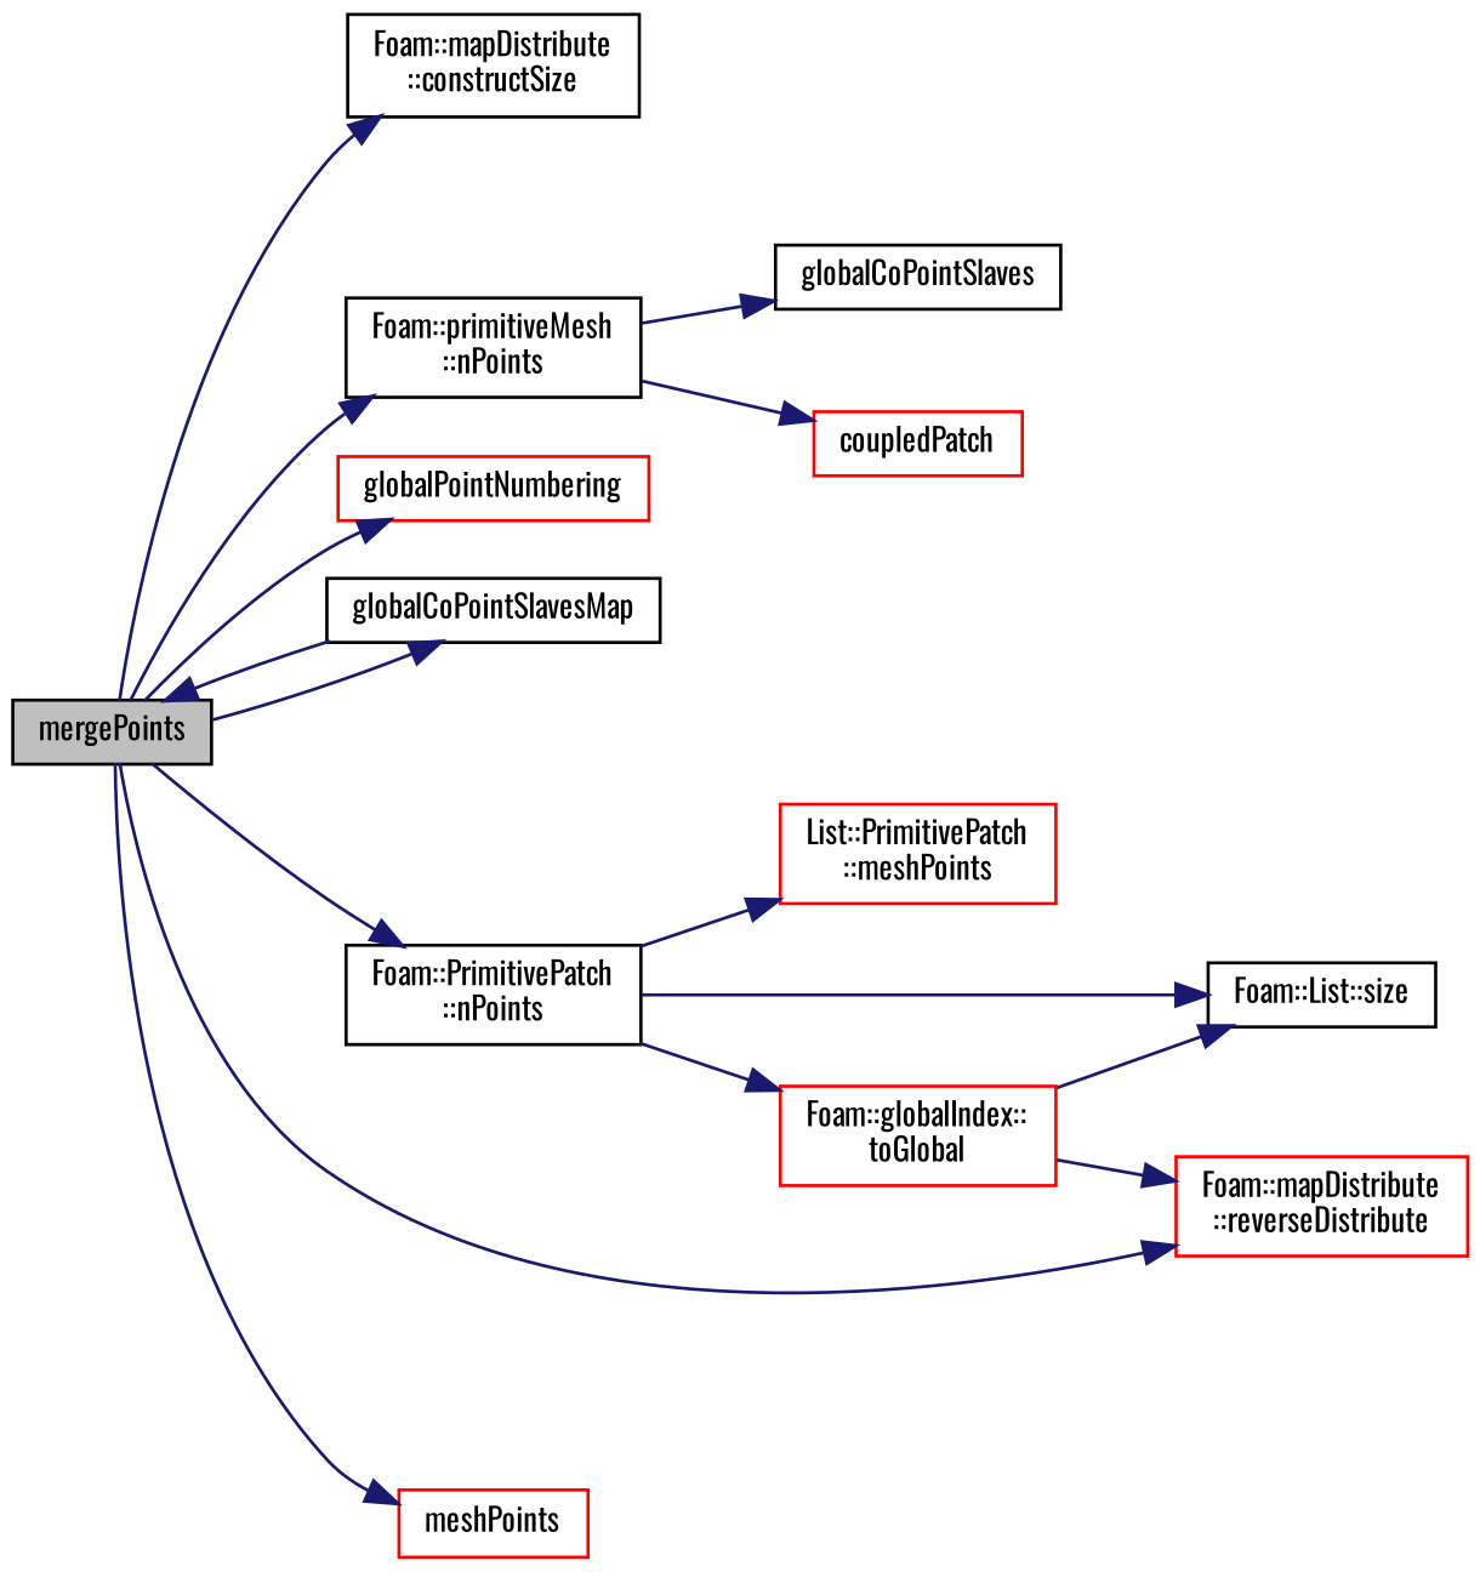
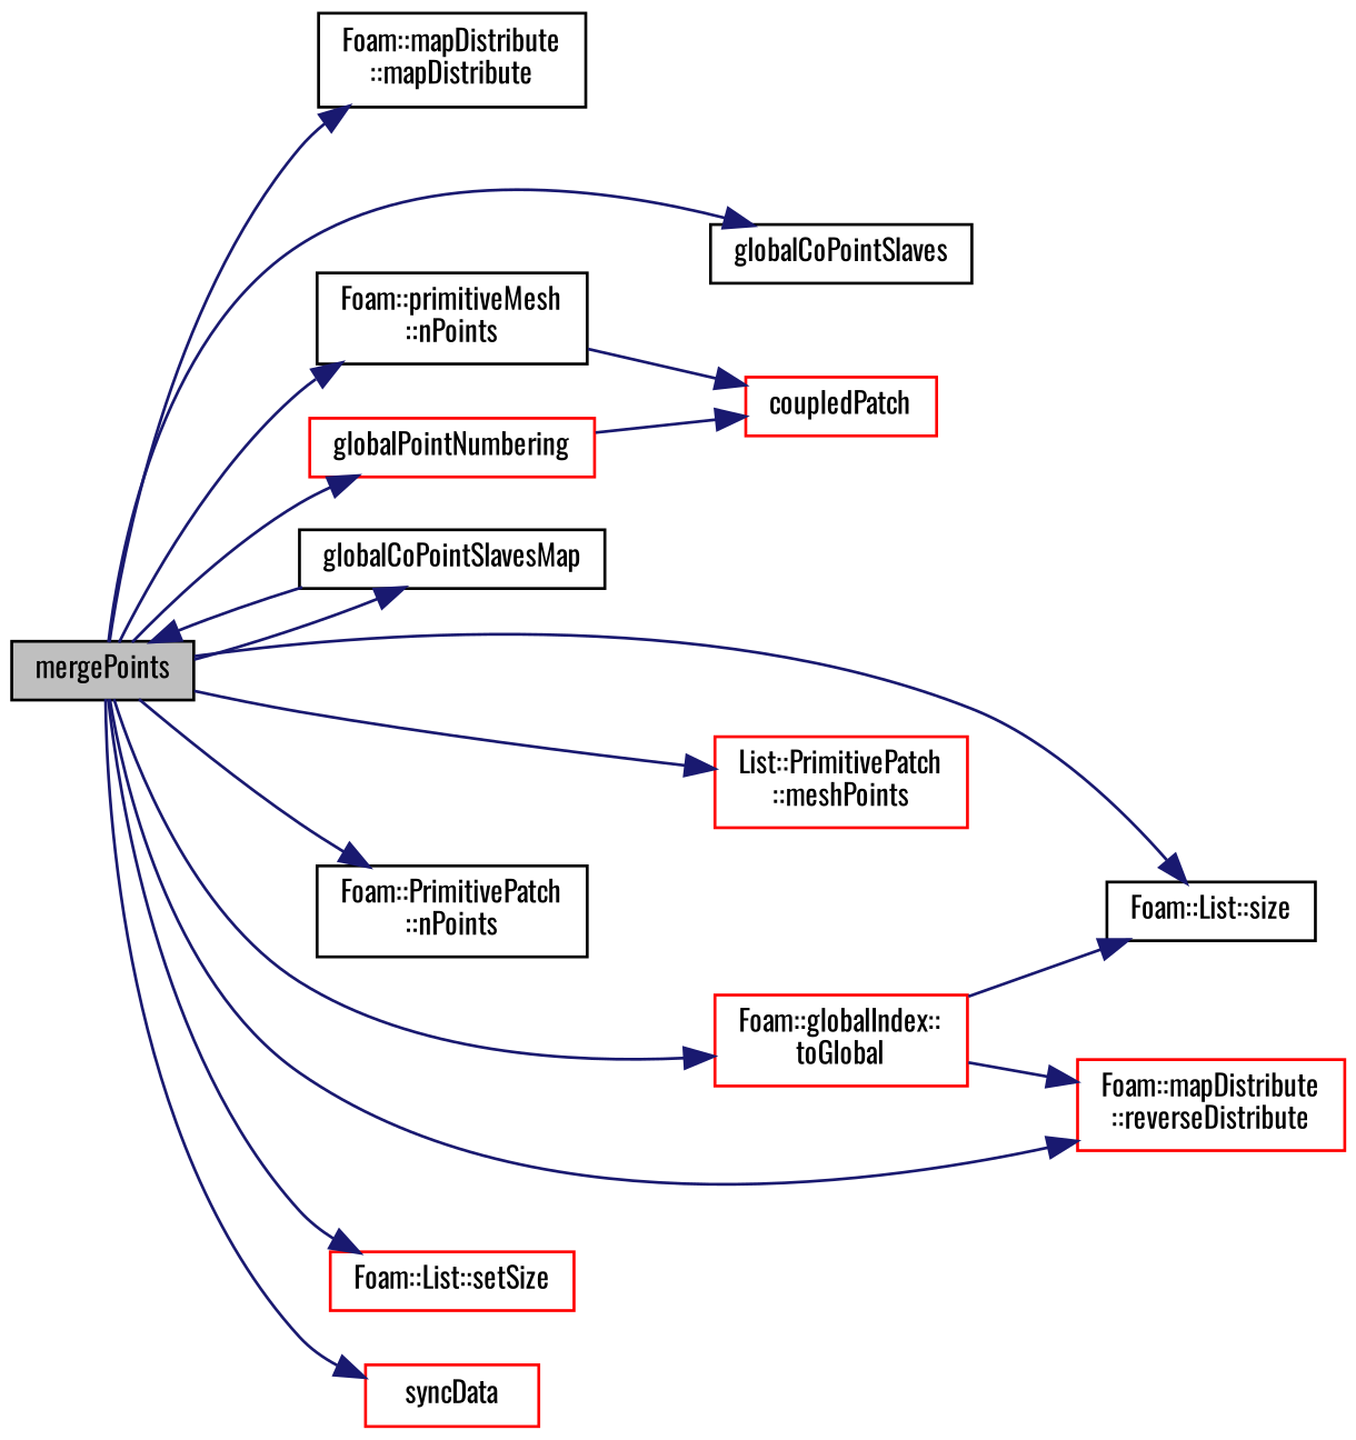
  digraph {
    fontname=Oswald
    rankdir=LR
    node [color=black fontname=Oswald fontsize=10 shape=record]
    edge [color=midnightblue fontname=Oswald fontsize=10 labelfontname=Helvetica labelfontsize=10 style=solid]
    n1 [fillcolor=grey75 fontcolor=black height=0.2 label=mergePoints style=filled width=0.4]
-   n2 [height=0.2 label="Foam::mapDistribute\l::constructSize" width=0.4]
+   n2 [height=0.2 label="Foam::mapDistribute\l::mapDistribute" width=0.4]
    n3 [height=0.2 label=globalCoPointSlaves width=0.4]
    n4 [height=0.2 label=globalCoPointSlavesMap width=0.4]
    n5 [color=red height=0.2 label=globalPointNumbering width=0.4]
    n6 [color=red height=0.2 label="List::PrimitivePatch\l::meshPoints" width=0.4]
    n7 [height=0.2 label="Foam::PrimitivePatch\l::nPoints" width=0.4]
    n8 [height=0.2 label="Foam::primitiveMesh\l::nPoints" width=0.4]
    n9 [color=red height=0.2 label="Foam::mapDistribute\l::reverseDistribute" width=0.4]
+   n10 [color=red height=0.2 label="Foam::List::setSize" width=0.4]
    n11 [height=0.2 label="Foam::List::size" width=0.4]
-   n12 [color=red height=0.2 label=meshPoints width=0.4]
+   n12 [color=red height=0.2 label=syncData width=0.4]
    n13 [color=red height=0.2 label="Foam::globalIndex::\ltoGlobal" width=0.4]
    n14 [color=red height=0.2 label=coupledPatch width=0.4]
    n1 -> n2
-   n8 -> n3
+   n1 -> n3
    n1 -> n4
    n1 -> n5
-   n7 -> n6
+   n1 -> n6
    n1 -> n7
    n1 -> n8
    n1 -> n9
-   n7 -> n11
+   n1 -> n10
+   n1 -> n11
    n1 -> n12
-   n7 -> n13
+   n1 -> n13
    n4 -> n1
+   n5 -> n14
    n8 -> n14
    n13 -> n9
    n13 -> n11
  }
